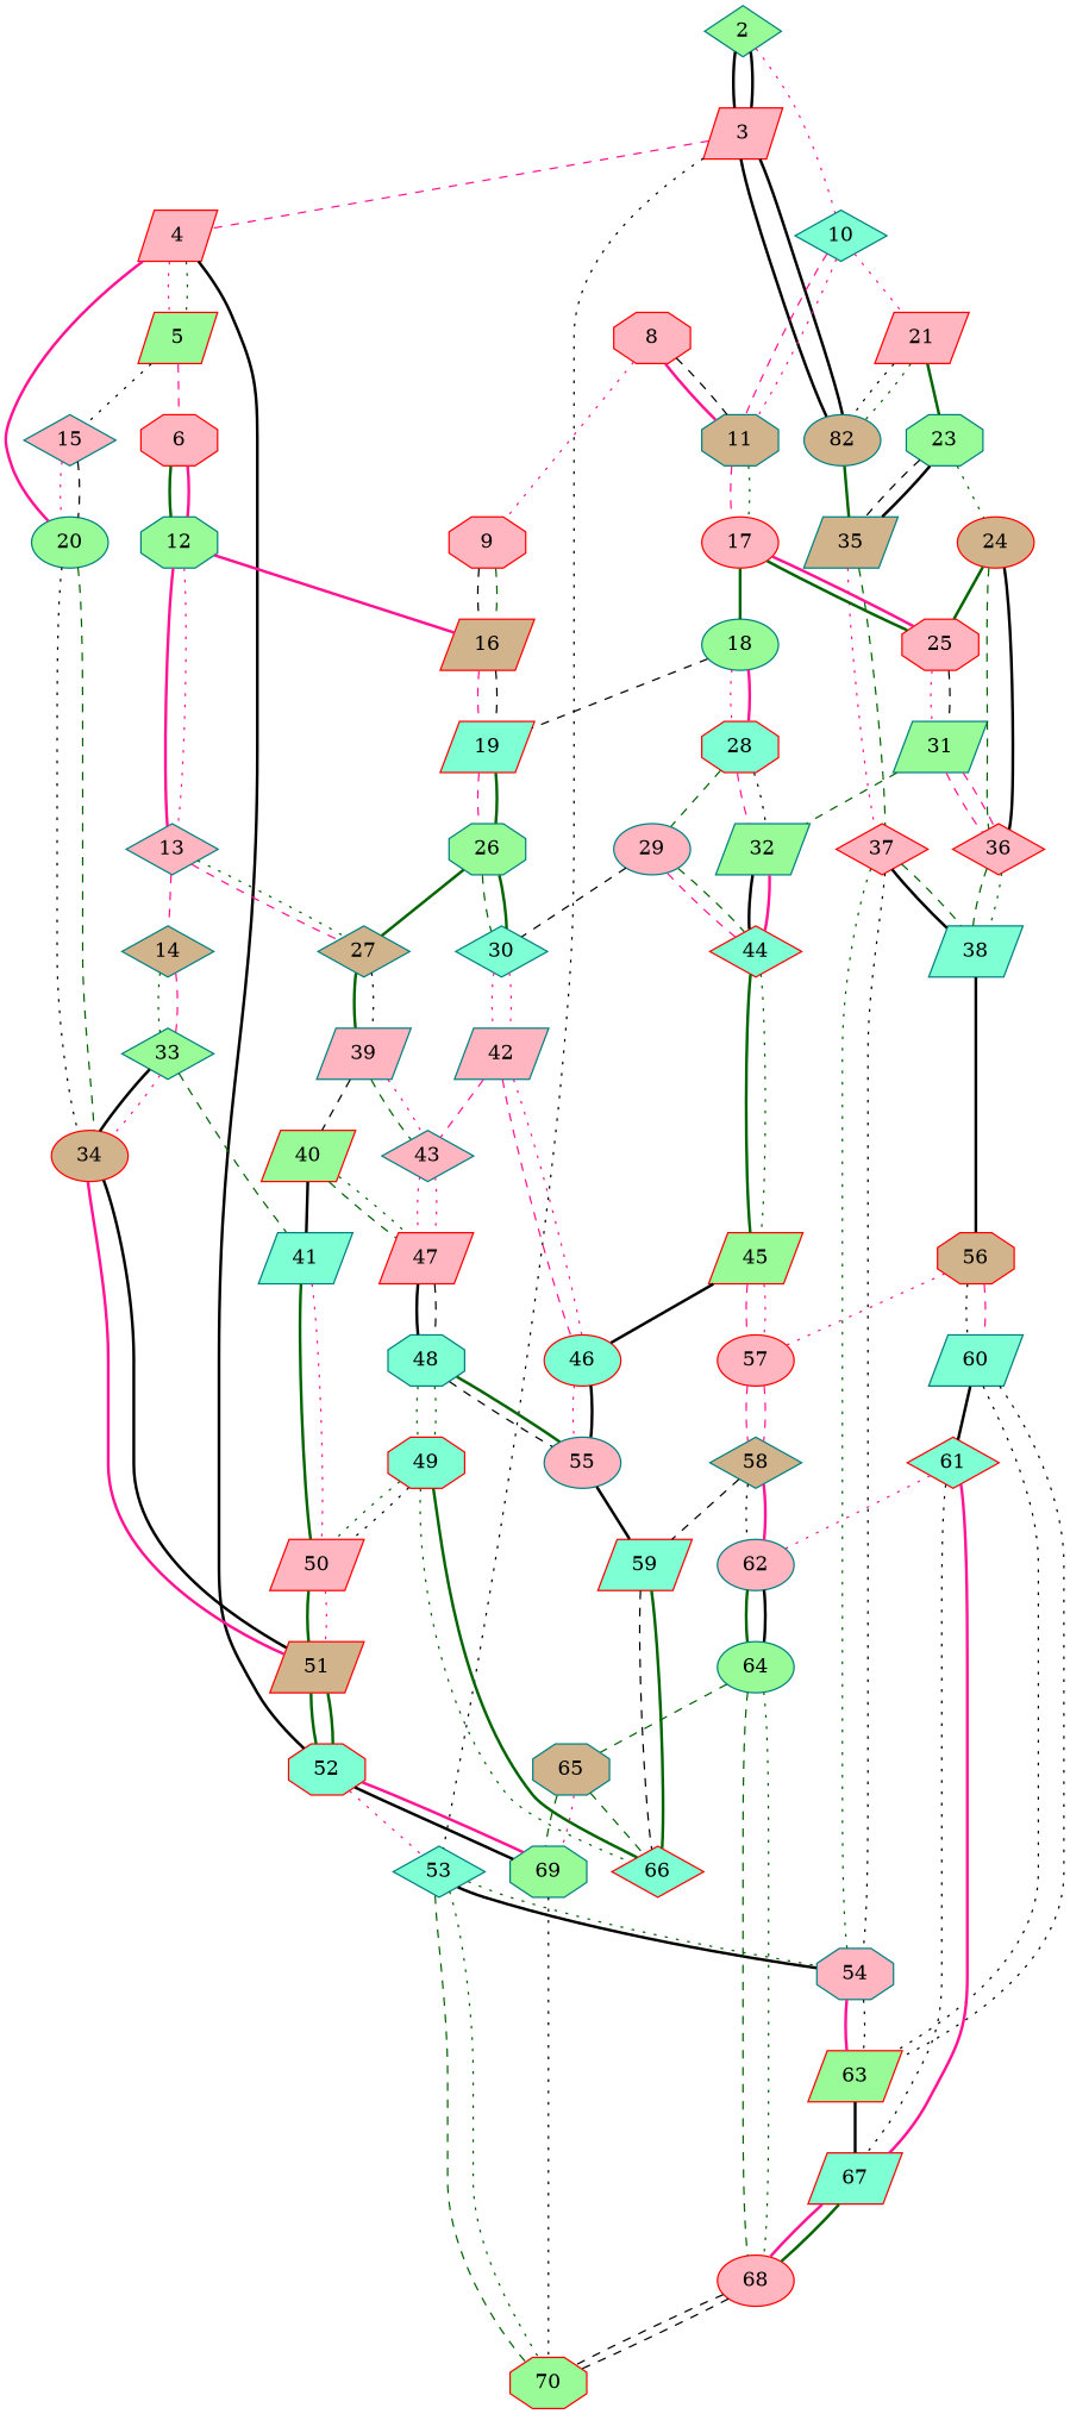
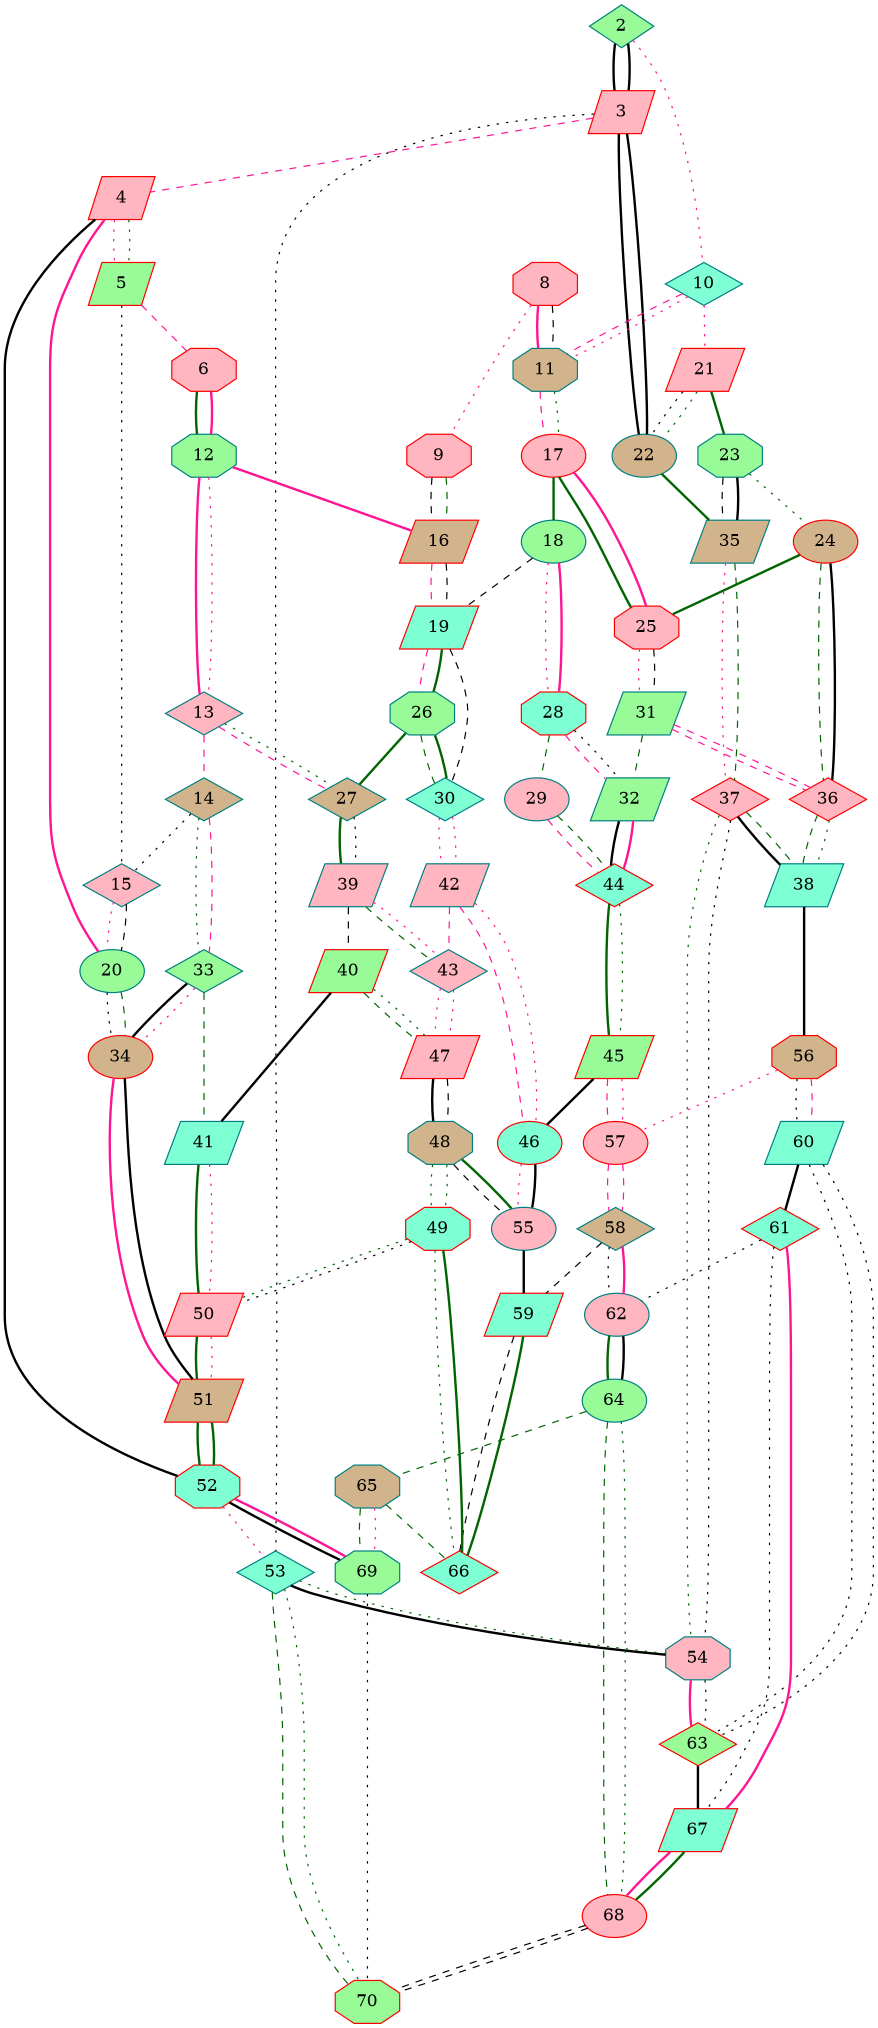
  graph {
    node [color=teal fillcolor=lightpink shape=parallelogram style=filled]
    edge [color=deeppink style=dotted]
    2 [fillcolor=palegreen shape=diamond]
    3 [color=red]
    10 [fillcolor=aquamarine shape=diamond]
    8 [color=red shape=octagon]
    9 [color=red shape=octagon]
    11 [fillcolor=tan shape=octagon]
    4 [color=red]
-   22 [fillcolor=tan shape=ellipse label=82]
+   22 [fillcolor=tan shape=ellipse]
    53 [fillcolor=aquamarine shape=diamond]
    21 [color=red]
    5 [color=red fillcolor=palegreen]
    20 [fillcolor=palegreen shape=ellipse]
    52 [color=red fillcolor=aquamarine shape=octagon]
    35 [fillcolor=tan]
    54 [shape=octagon]
    70 [color=red fillcolor=palegreen shape=octagon]
    6 [color=red shape=octagon]
    15 [shape=diamond]
    34 [color=red fillcolor=tan shape=ellipse]
    69 [fillcolor=palegreen shape=octagon]
    12 [fillcolor=palegreen shape=octagon]
    16 [color=red fillcolor=tan]
    13 [shape=diamond]
    17 [color=red shape=ellipse]
    19 [color=red fillcolor=aquamarine]
    23 [fillcolor=palegreen shape=octagon]
    18 [fillcolor=palegreen shape=ellipse]
    25 [color=red shape=octagon]
    14 [fillcolor=tan shape=diamond]
    27 [fillcolor=tan shape=diamond]
    33 [fillcolor=palegreen shape=diamond]
    39
    41 [fillcolor=aquamarine]
    26 [fillcolor=palegreen shape=octagon]
    28 [color=red fillcolor=aquamarine shape=octagon]
    31 [fillcolor=palegreen]
    29 [shape=ellipse]
    32 [fillcolor=palegreen]
    30 [fillcolor=aquamarine shape=diamond]
    51 [color=red fillcolor=tan]
    24 [color=red fillcolor=tan shape=ellipse]
    37 [color=red shape=diamond]
    36 [color=red shape=diamond]
    38 [fillcolor=aquamarine]
    42
    40 [color=red fillcolor=palegreen]
    43 [shape=diamond]
    44 [color=red fillcolor=aquamarine shape=diamond]
    45 [color=red fillcolor=palegreen]
    46 [color=red fillcolor=aquamarine shape=ellipse]
    50 [color=red]
    56 [color=red fillcolor=tan shape=octagon]
-   63 [color=red fillcolor=palegreen]
+   63 [color=red fillcolor=palegreen shape=diamond]
    57 [color=red shape=ellipse]
    60 [fillcolor=aquamarine]
    47 [color=red]
-   48 [fillcolor=aquamarine shape=octagon]
+   48 [fillcolor=tan shape=octagon]
    55 [shape=ellipse]
    58 [fillcolor=tan shape=diamond]
    59 [color=red fillcolor=aquamarine]
    49 [color=red fillcolor=aquamarine shape=octagon]
    66 [color=red fillcolor=aquamarine shape=diamond]
    67 [color=red fillcolor=aquamarine]
    61 [color=red fillcolor=aquamarine shape=diamond]
    62 [shape=ellipse]
    64 [fillcolor=palegreen shape=ellipse]
    68 [color=red shape=ellipse]
    65 [fillcolor=tan shape=octagon]
    2 -- 3 [color=black style=bold]
    2 -- 3 [color=black style=bold]
    2 -- 10
    3 -- 4 [style=dashed]
    3 -- 22 [color=black style=bold]
    3 -- 22 [color=black style=bold]
    3 -- 53 [color=black]
    10 -- 11 [style=dashed]
    10 -- 11
    10 -- 21
    8 -- 9
    8 -- 11 [style=bold]
    8 -- 11 [color=black style=dashed]
    9 -- 16 [color=black style=dashed]
    9 -- 16 [color=darkgreen style=dashed]
    11 -- 17 [style=dashed]
    11 -- 17 [color=darkgreen]
    4 -- 5
    4 -- 5 [color=darkgreen]
    4 -- 20 [style=bold]
    4 -- 52 [color=black style=bold]
    22 -- 35 [color=darkgreen style=bold]
    53 -- 54 [color=black style=bold]
    53 -- 54 [color=darkgreen]
    53 -- 70 [color=darkgreen style=dashed]
    53 -- 70 [color=darkgreen]
    21 -- 22 [color=black]
    21 -- 22 [color=darkgreen]
    21 -- 23 [color=darkgreen style=bold]
    5 -- 6 [style=dashed]
    5 -- 15 [color=black]
    20 -- 34 [color=black]
    20 -- 34 [color=darkgreen style=dashed]
    52 -- 53
    52 -- 69 [color=black style=bold]
    52 -- 69 [style=bold]
    35 -- 37
    35 -- 37 [color=darkgreen style=dashed]
    54 -- 63 [style=bold]
    54 -- 63 [color=black]
    6 -- 12 [color=darkgreen style=bold]
    6 -- 12 [style=bold]
    15 -- 20
    15 -- 20 [color=black style=dashed]
    34 -- 51 [style=bold]
    34 -- 51 [color=black style=bold]
    69 -- 70 [color=black]
    12 -- 16 [style=bold]
    12 -- 13 [style=bold]
    12 -- 13
    16 -- 19 [style=dashed]
    16 -- 19 [color=black style=dashed]
    13 -- 14 [style=dashed]
    13 -- 27 [style=dashed]
    13 -- 27 [color=darkgreen]
    17 -- 18 [color=darkgreen style=bold]
    17 -- 25 [color=darkgreen style=bold]
    17 -- 25 [style=bold]
    19 -- 26 [style=dashed]
    19 -- 26 [color=darkgreen style=bold]
    23 -- 35 [color=black style=dashed]
    23 -- 35 [color=black style=bold]
    23 -- 24 [color=darkgreen]
    18 -- 19 [color=black style=dashed]
    18 -- 28
    18 -- 28 [style=bold]
    25 -- 31
    25 -- 31 [color=black style=dashed]
+   14 -- 15 [color=black]
    14 -- 33 [color=darkgreen]
    14 -- 33 [style=dashed]
    27 -- 39 [color=darkgreen style=bold]
    27 -- 39 [color=black]
    33 -- 34 [color=black style=bold]
    33 -- 34
    33 -- 41 [color=darkgreen style=dashed]
    39 -- 40 [color=black style=dashed]
    39 -- 43 [color=darkgreen style=dashed]
    39 -- 43
    41 -- 50 [color=darkgreen style=bold]
    41 -- 50
    26 -- 27 [color=darkgreen style=bold]
    26 -- 30 [color=darkgreen style=dashed]
    26 -- 30 [color=darkgreen style=bold]
    28 -- 29 [color=darkgreen style=dashed]
    28 -- 32 [style=dashed]
    28 -- 32 [color=black]
    31 -- 32 [color=darkgreen style=dashed]
    31 -- 36 [style=dashed]
    31 -- 36 [style=dashed]
-   29 -- 30 [color=black style=dashed]
+   19 -- 30 [color=black style=dashed]
    29 -- 44 [style=dashed]
    29 -- 44 [color=darkgreen style=dashed]
    32 -- 44 [color=black style=bold]
    32 -- 44 [style=bold]
    30 -- 42
    30 -- 42
    51 -- 52 [color=darkgreen style=bold]
    51 -- 52 [color=darkgreen style=bold]
    24 -- 25 [color=darkgreen style=bold]
    24 -- 36 [color=darkgreen style=dashed]
    24 -- 36 [color=black style=bold]
    37 -- 54 [color=darkgreen]
    37 -- 54 [color=black]
    37 -- 38 [color=black style=bold]
    37 -- 38 [color=darkgreen style=dashed]
    36 -- 38 [color=darkgreen style=dashed]
    36 -- 38 [color=darkgreen]
    38 -- 56 [color=black style=bold]
    42 -- 43 [style=dashed]
    42 -- 46 [style=dashed]
    42 -- 46
    40 -- 41 [color=black style=bold]
    40 -- 47 [color=darkgreen style=dashed]
    40 -- 47 [color=darkgreen]
    43 -- 47
    43 -- 47
    44 -- 45 [color=darkgreen style=bold]
    44 -- 45 [color=darkgreen]
    45 -- 46 [color=black style=bold]
    45 -- 57 [style=dashed]
    45 -- 57
    46 -- 55
    46 -- 55 [color=black style=bold]
    50 -- 51 [color=darkgreen style=bold]
    50 -- 51
    56 -- 57
    56 -- 60 [color=black]
    56 -- 60 [style=dashed]
    63 -- 67 [color=black style=bold]
    57 -- 58 [style=dashed]
    57 -- 58 [style=dashed]
    60 -- 63 [color=black]
    60 -- 63 [color=black]
    60 -- 61 [color=black style=bold]
    47 -- 48 [color=black style=bold]
    47 -- 48 [color=black style=dashed]
    48 -- 55 [color=black style=dashed]
    48 -- 55 [color=darkgreen style=bold]
    48 -- 49 [color=darkgreen]
    48 -- 49 [color=darkgreen]
    55 -- 59 [color=black style=bold]
    58 -- 59 [color=black style=dashed]
    58 -- 62 [color=black]
    58 -- 62 [style=bold]
    59 -- 66 [color=black style=dashed]
    59 -- 66 [color=darkgreen style=bold]
    49 -- 50 [color=darkgreen]
    49 -- 50 [color=black]
    49 -- 66 [color=darkgreen]
    49 -- 66 [color=darkgreen style=bold]
    67 -- 68 [style=bold]
    67 -- 68 [color=darkgreen style=bold]
    61 -- 67 [color=black]
    61 -- 67 [style=bold]
-   61 -- 62
+   61 -- 62 [color=black]
    62 -- 64 [color=darkgreen style=bold]
    62 -- 64 [color=black style=bold]
    64 -- 68 [color=darkgreen style=dashed]
    64 -- 68 [color=darkgreen]
    64 -- 65 [color=darkgreen style=dashed]
    68 -- 70 [color=black style=dashed]
    68 -- 70 [color=black style=dashed]
    65 -- 69 [color=darkgreen style=dashed]
    65 -- 69
    65 -- 66 [color=darkgreen style=dashed]
  }
